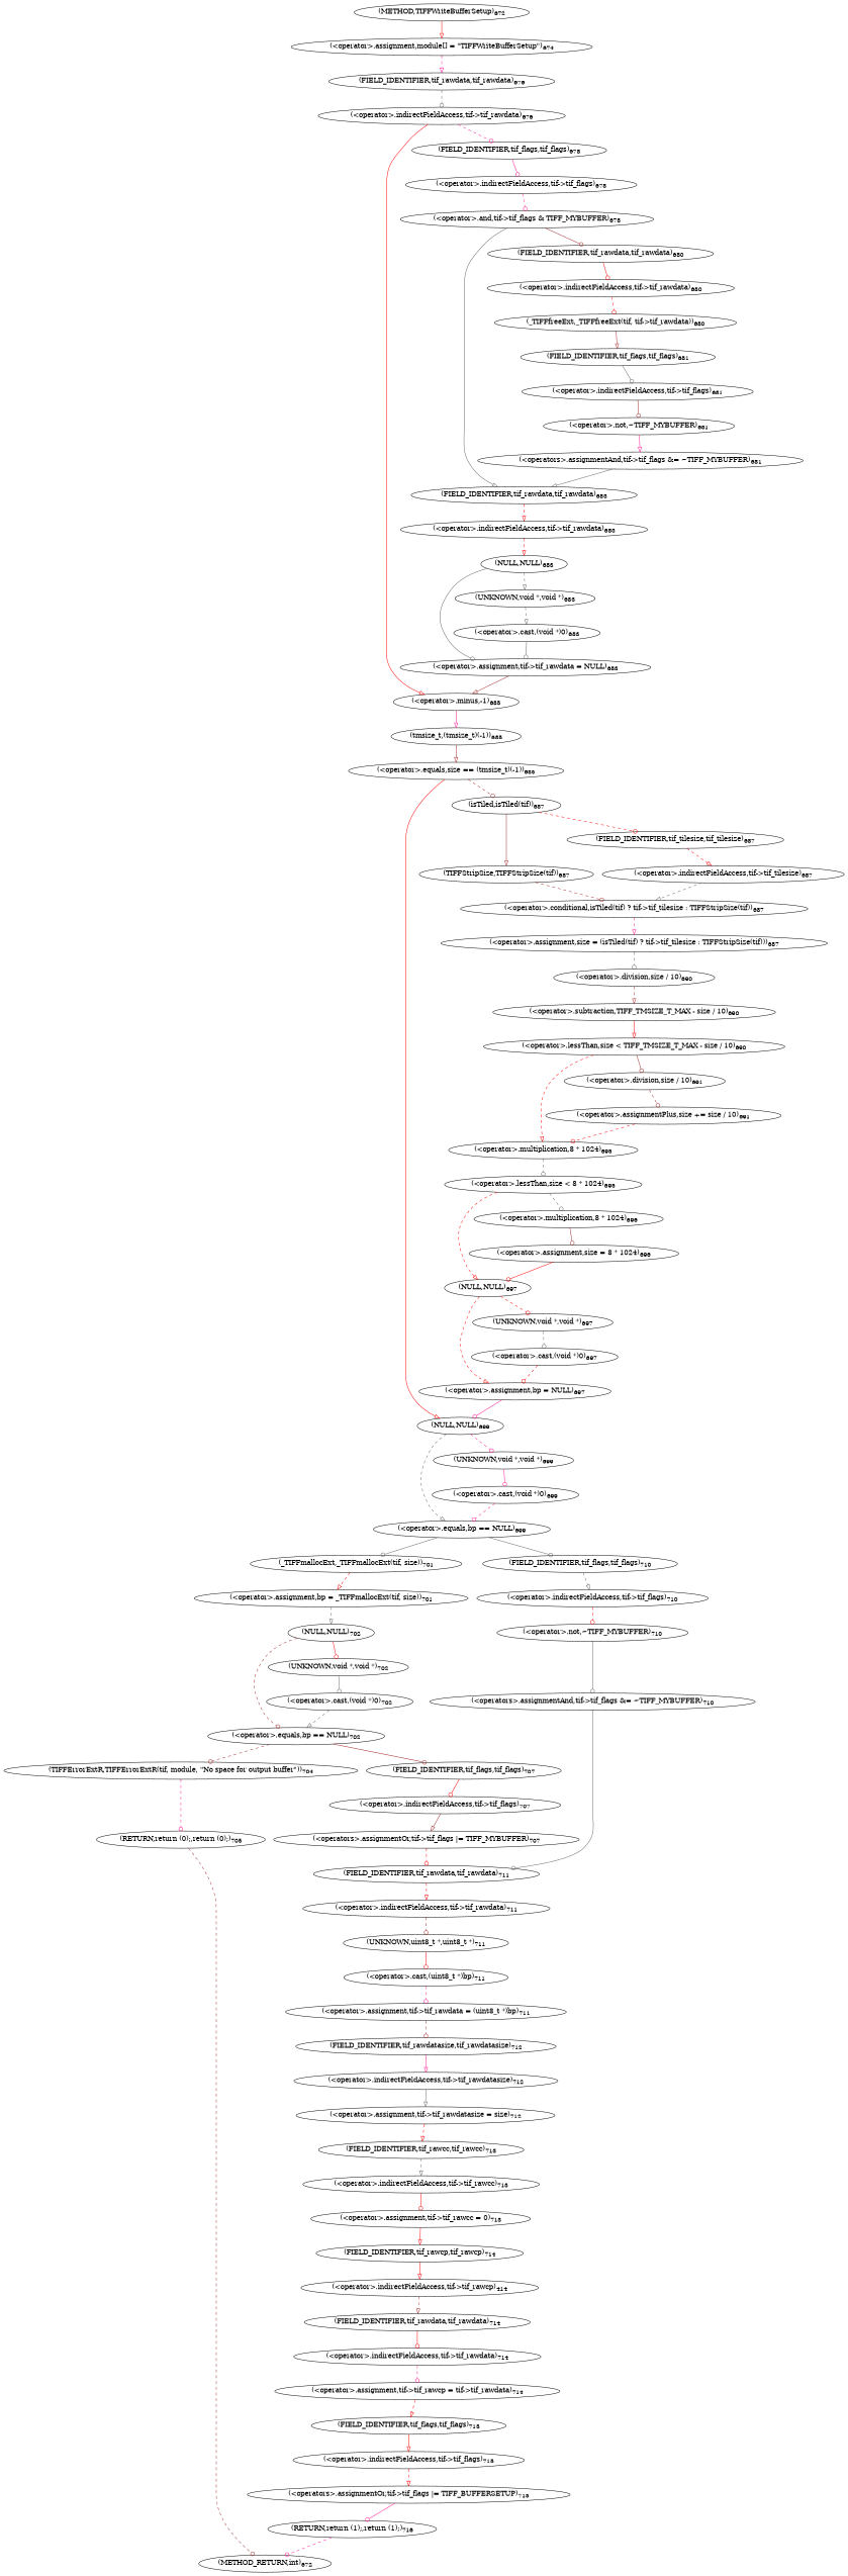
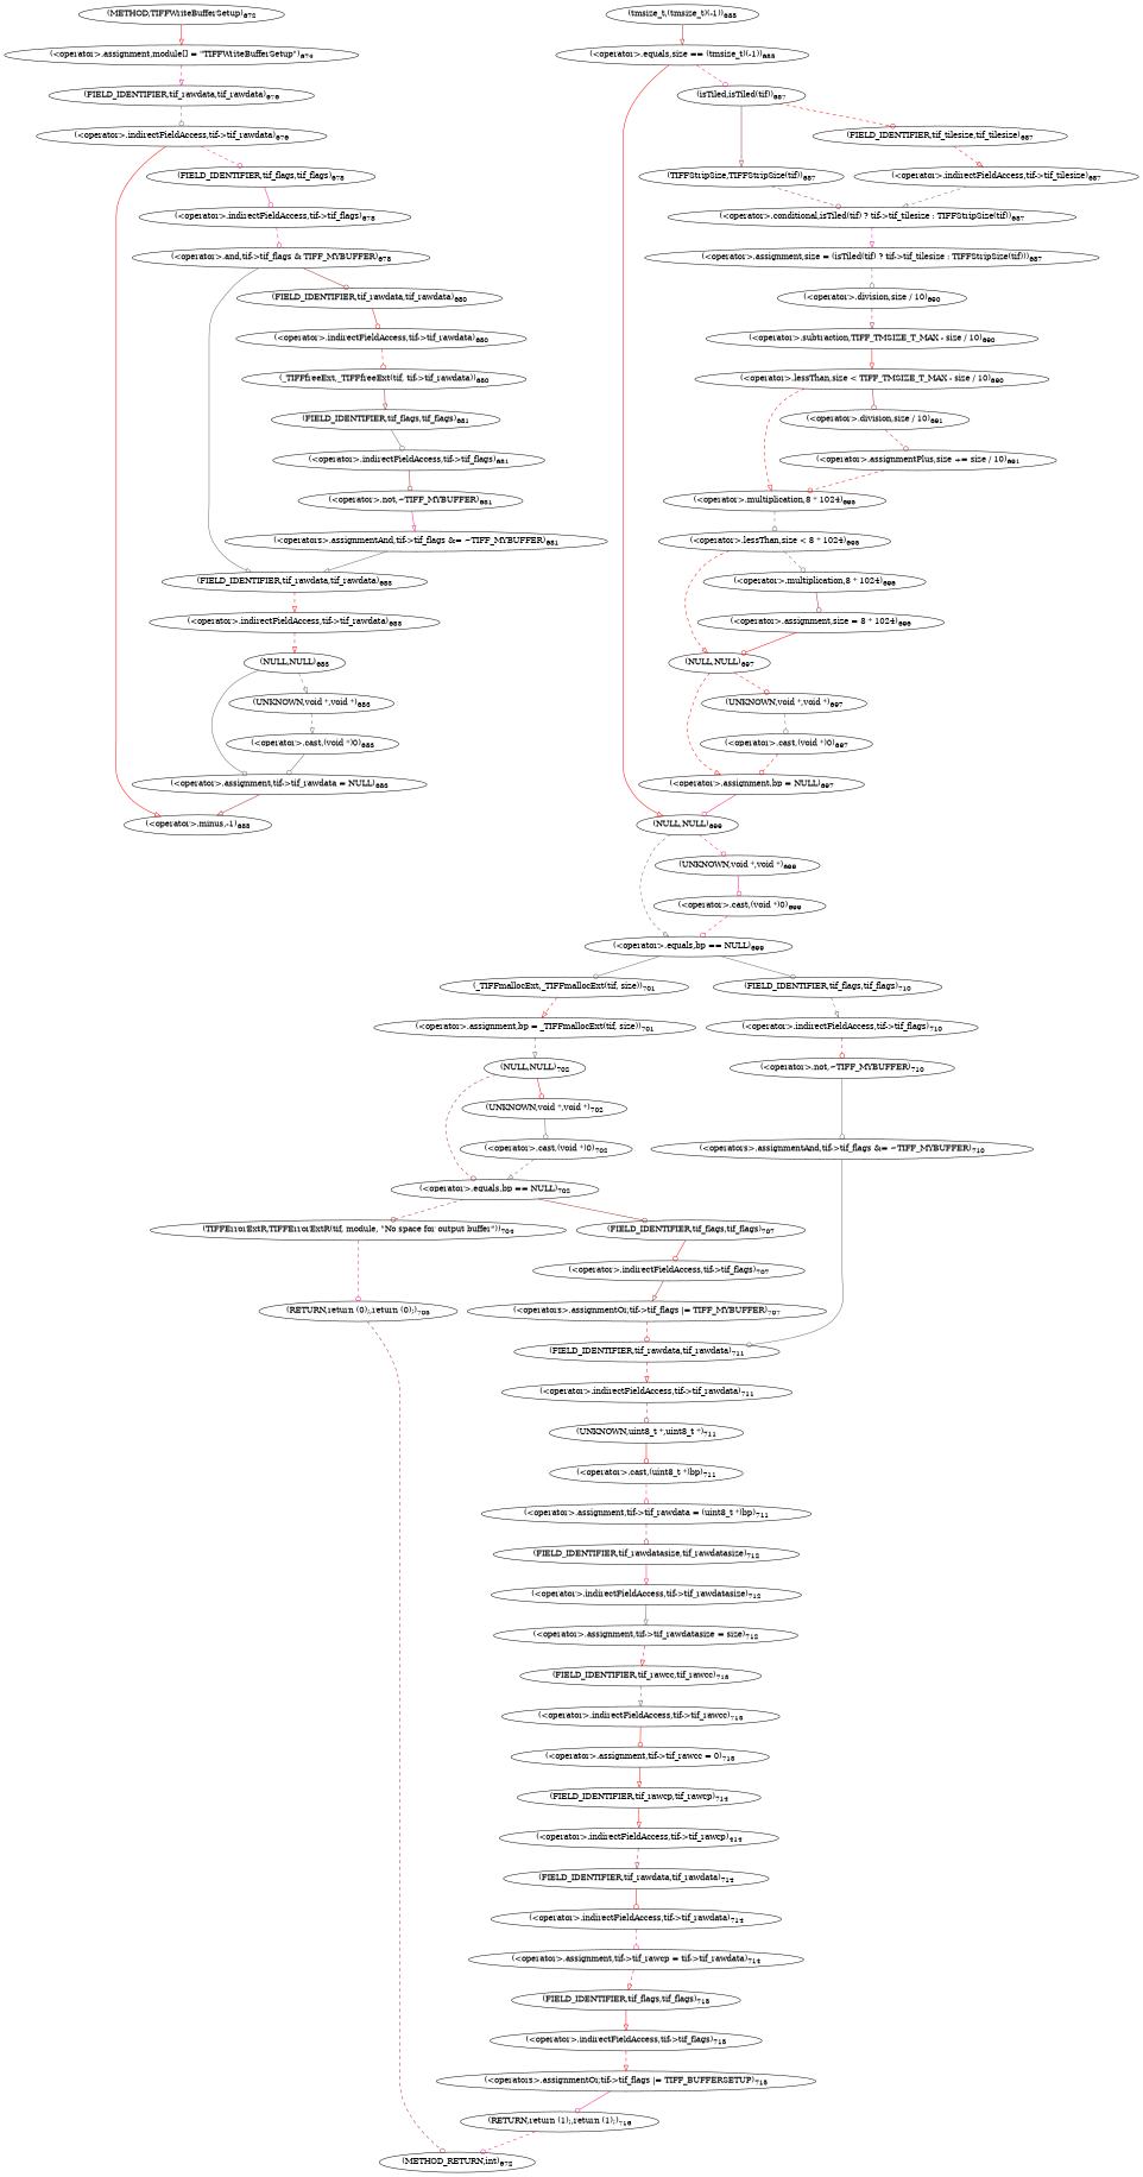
  digraph {
    edge [arrowhead=odot color=red style=dashed]
    n1 [label=<(&lt;operator&gt;.assignment,module[] = &quot;TIFFWriteBufferSetup&quot;)<SUB>674</SUB>>]
    n2 [label=<(FIELD_IDENTIFIER,tif_rawdata,tif_rawdata)<SUB>676</SUB>>]
    n3 [label=<(&lt;operator&gt;.indirectFieldAccess,tif-&gt;tif_rawdata)<SUB>676</SUB>>]
    n4 [label=<(&lt;operator&gt;.assignment,tif-&gt;tif_rawdata = (uint8_t *)bp)<SUB>711</SUB>>]
    n5 [label=<(FIELD_IDENTIFIER,tif_rawdatasize,tif_rawdatasize)<SUB>712</SUB>>]
    n6 [label=<(&lt;operator&gt;.indirectFieldAccess,tif-&gt;tif_rawdatasize)<SUB>712</SUB>>]
    n7 [label=<(&lt;operator&gt;.assignment,tif-&gt;tif_rawdatasize = size)<SUB>712</SUB>>]
    n8 [label=<(FIELD_IDENTIFIER,tif_rawcc,tif_rawcc)<SUB>713</SUB>>]
    n9 [label=<(&lt;operator&gt;.indirectFieldAccess,tif-&gt;tif_rawcc)<SUB>713</SUB>>]
    n10 [label=<(&lt;operator&gt;.assignment,tif-&gt;tif_rawcc = 0)<SUB>713</SUB>>]
    n11 [label=<(FIELD_IDENTIFIER,tif_rawcp,tif_rawcp)<SUB>714</SUB>>]
    n12 [label=<(&lt;operator&gt;.indirectFieldAccess,tif-&gt;tif_rawcp)<SUB>414</SUB>>]
    n13 [label=<(&lt;operator&gt;.assignment,tif-&gt;tif_rawcp = tif-&gt;tif_rawdata)<SUB>714</SUB>>]
    n14 [label=<(FIELD_IDENTIFIER,tif_flags,tif_flags)<SUB>715</SUB>>]
    n15 [label=<(&lt;operator&gt;.indirectFieldAccess,tif-&gt;tif_flags)<SUB>715</SUB>>]
    n16 [label=<(&lt;operators&gt;.assignmentOr,tif-&gt;tif_flags |= TIFF_BUFFERSETUP)<SUB>715</SUB>>]
    n17 [label=<(RETURN,return (1);,return (1);)<SUB>716</SUB>>]
    n18 [label=<(METHOD_RETURN,int)<SUB>672</SUB>>]
    n19 [label=<(&lt;operator&gt;.minus,-1)<SUB>685</SUB>>]
    n20 [label=<(FIELD_IDENTIFIER,tif_flags,tif_flags)<SUB>678</SUB>>]
    n21 [label=<(tmsize_t,(tmsize_t)(-1))<SUB>685</SUB>>]
    n22 [label=<(&lt;operator&gt;.indirectFieldAccess,tif-&gt;tif_flags)<SUB>678</SUB>>]
    n23 [label=<(&lt;operator&gt;.equals,size == (tmsize_t)(-1))<SUB>685</SUB>>]
    n24 [label=<(NULL,NULL)<SUB>699</SUB>>]
    n25 [label=<(isTiled,isTiled(tif))<SUB>687</SUB>>]
    n26 [label=<(&lt;operator&gt;.equals,bp == NULL)<SUB>699</SUB>>]
    n27 [label=<(UNKNOWN,void *,void *)<SUB>699</SUB>>]
    n28 [label=<(TIFFStripSize,TIFFStripSize(tif))<SUB>687</SUB>>]
    n29 [label=<(FIELD_IDENTIFIER,tif_tilesize,tif_tilesize)<SUB>687</SUB>>]
    n30 [label=<(_TIFFmallocExt,_TIFFmallocExt(tif, size))<SUB>701</SUB>>]
    n31 [label=<(FIELD_IDENTIFIER,tif_flags,tif_flags)<SUB>710</SUB>>]
    n32 [label=<(&lt;operator&gt;.assignment,bp = _TIFFmallocExt(tif, size))<SUB>701</SUB>>]
    n33 [label=<(&lt;operator&gt;.indirectFieldAccess,tif-&gt;tif_flags)<SUB>710</SUB>>]
    n34 [label=<(&lt;operator&gt;.indirectFieldAccess,tif-&gt;tif_rawdata)<SUB>711</SUB>>]
    n35 [label=<(UNKNOWN,uint8_t *,uint8_t *)<SUB>711</SUB>>]
    n36 [label=<(&lt;operator&gt;.cast,(uint8_t *)bp)<SUB>711</SUB>>]
    n37 [label=<(FIELD_IDENTIFIER,tif_rawdata,tif_rawdata)<SUB>714</SUB>>]
    n38 [label=<(&lt;operator&gt;.indirectFieldAccess,tif-&gt;tif_rawdata)<SUB>714</SUB>>]
    n39 [label=<(&lt;operator&gt;.assignment,tif-&gt;tif_rawdata = NULL)<SUB>683</SUB>>]
    n40 [label=<(&lt;operator&gt;.assignment,size = (isTiled(tif) ? tif-&gt;tif_tilesize : TIFFStripSize(tif)))<SUB>687</SUB>>]
    n41 [label=<(&lt;operator&gt;.division,size / 10)<SUB>690</SUB>>]
    n42 [label=<(&lt;operator&gt;.subtraction,TIFF_TMSIZE_T_MAX - size / 10)<SUB>690</SUB>>]
    n43 [label=<(&lt;operator&gt;.assignment,bp = NULL)<SUB>697</SUB>>]
    n44 [label=<(&lt;operator&gt;.cast,(void *)0)<SUB>699</SUB>>]
    n45 [label=<(NULL,NULL)<SUB>702</SUB>>]
    n46 [label=<(&lt;operator&gt;.equals,bp == NULL)<SUB>702</SUB>>]
    n47 [label=<(UNKNOWN,void *,void *)<SUB>702</SUB>>]
    n48 [label=<(&lt;operators&gt;.assignmentOr,tif-&gt;tif_flags |= TIFF_MYBUFFER)<SUB>707</SUB>>]
    n49 [label=<(FIELD_IDENTIFIER,tif_rawdata,tif_rawdata)<SUB>711</SUB>>]
    n50 [label=<(&lt;operator&gt;.and,tif-&gt;tif_flags &amp; TIFF_MYBUFFER)<SUB>678</SUB>>]
    n51 [label=<(FIELD_IDENTIFIER,tif_rawdata,tif_rawdata)<SUB>683</SUB>>]
    n52 [label=<(FIELD_IDENTIFIER,tif_rawdata,tif_rawdata)<SUB>680</SUB>>]
    n53 [label=<(&lt;operator&gt;.indirectFieldAccess,tif-&gt;tif_rawdata)<SUB>683</SUB>>]
    n54 [label=<(&lt;operator&gt;.indirectFieldAccess,tif-&gt;tif_rawdata)<SUB>680</SUB>>]
    n55 [label=<(NULL,NULL)<SUB>683</SUB>>]
    n56 [label=<(UNKNOWN,void *,void *)<SUB>683</SUB>>]
    n57 [label=<(&lt;operator&gt;.cast,(void *)0)<SUB>683</SUB>>]
    n58 [label=<(&lt;operator&gt;.conditional,isTiled(tif) ? tif-&gt;tif_tilesize : TIFFStripSize(tif))<SUB>687</SUB>>]
    n59 [label=<(&lt;operator&gt;.lessThan,size &lt; TIFF_TMSIZE_T_MAX - size / 10)<SUB>690</SUB>>]
    n60 [label=<(&lt;operator&gt;.multiplication,8 * 1024)<SUB>695</SUB>>]
    n61 [label=<(&lt;operator&gt;.division,size / 10)<SUB>691</SUB>>]
    n62 [label=<(&lt;operator&gt;.lessThan,size &lt; 8 * 1024)<SUB>695</SUB>>]
    n63 [label=<(&lt;operator&gt;.assignmentPlus,size += size / 10)<SUB>691</SUB>>]
    n64 [label=<(NULL,NULL)<SUB>697</SUB>>]
    n65 [label=<(&lt;operator&gt;.multiplication,8 * 1024)<SUB>696</SUB>>]
    n66 [label=<(UNKNOWN,void *,void *)<SUB>697</SUB>>]
    n67 [label=<(&lt;operator&gt;.assignment,size = 8 * 1024)<SUB>696</SUB>>]
    n68 [label=<(&lt;operator&gt;.cast,(void *)0)<SUB>697</SUB>>]
    n69 [label=<(TIFFErrorExtR,TIFFErrorExtR(tif, module, &quot;No space for output buffer&quot;))<SUB>704</SUB>>]
    n70 [label=<(FIELD_IDENTIFIER,tif_flags,tif_flags)<SUB>707</SUB>>]
    n71 [label=<(RETURN,return (0);,return (0);)<SUB>705</SUB>>]
    n72 [label=<(&lt;operator&gt;.indirectFieldAccess,tif-&gt;tif_flags)<SUB>707</SUB>>]
    n73 [label=<(&lt;operators&gt;.assignmentAnd,tif-&gt;tif_flags &amp;= ~TIFF_MYBUFFER)<SUB>710</SUB>>]
    n74 [label=<(_TIFFfreeExt,_TIFFfreeExt(tif, tif-&gt;tif_rawdata))<SUB>680</SUB>>]
    n75 [label=<(FIELD_IDENTIFIER,tif_flags,tif_flags)<SUB>681</SUB>>]
    n76 [label=<(&lt;operator&gt;.indirectFieldAccess,tif-&gt;tif_flags)<SUB>681</SUB>>]
    n77 [label=<(&lt;operators&gt;.assignmentAnd,tif-&gt;tif_flags &amp;= ~TIFF_MYBUFFER)<SUB>681</SUB>>]
    n78 [label=<(&lt;operator&gt;.indirectFieldAccess,tif-&gt;tif_tilesize)<SUB>687</SUB>>]
    n79 [label=<(&lt;operator&gt;.cast,(void *)0)<SUB>702</SUB>>]
    n80 [label=<(&lt;operator&gt;.not,~TIFF_MYBUFFER)<SUB>710</SUB>>]
    n81 [label=<(&lt;operator&gt;.not,~TIFF_MYBUFFER)<SUB>681</SUB>>]
    n82 [label=<(METHOD,TIFFWriteBufferSetup)<SUB>672</SUB>>]
    n1 -> n2 [arrowhead=onormal color=deeppink]
    n2 -> n3 [color=gray40]
    n3 -> n19 [arrowhead=onormal style=solid]
    n3 -> n20 [color=deeppink]
    n4 -> n5 [color=brown]
    n5 -> n6 [arrowhead=onormal color=deeppink style=solid]
    n6 -> n7 [arrowhead=onormal color=gray40 style=solid]
    n7 -> n8 [arrowhead=onormal]
    n8 -> n9 [arrowhead=onormal color=gray40]
    n9 -> n10 [style=solid]
    n10 -> n11 [arrowhead=onormal style=solid]
    n11 -> n12 [arrowhead=onormal style=solid]
    n12 -> n37 [arrowhead=onormal color=brown]
    n13 -> n14 [arrowhead=onormal]
    n14 -> n15 [arrowhead=onormal style=solid]
    n15 -> n16 [arrowhead=onormal]
    n16 -> n17 [color=deeppink style=solid]
    n17 -> n18 [color=deeppink]
-   n19 -> n21 [arrowhead=onormal color=deeppink style=solid]
    n20 -> n22 [color=deeppink style=solid]
    n21 -> n23 [arrowhead=onormal color=brown style=solid]
    n22 -> n50 [color=deeppink]
    n23 -> n24 [arrowhead=onormal style=solid]
-   n23 -> n25 [color=brown]
+   n23 -> n25 [color=deeppink]
    n24 -> n26 [arrowhead=onormal color=gray40]
    n24 -> n27 [color=deeppink]
    n25 -> n28 [arrowhead=onormal color=brown style=solid]
    n25 -> n29
    n26 -> n30 [color=gray40 style=solid]
    n26 -> n31 [color=gray40 style=solid]
    n27 -> n44 [color=deeppink style=solid]
    n28 -> n58 [color=brown]
    n29 -> n78 [arrowhead=onormal]
    n30 -> n32 [arrowhead=onormal]
    n31 -> n33 [arrowhead=onormal color=gray40]
    n32 -> n45 [arrowhead=onormal color=gray40]
    n33 -> n80
    n34 -> n35 [color=brown]
    n35 -> n36 [style=solid]
    n36 -> n4 [color=deeppink]
    n37 -> n38 [style=solid]
    n38 -> n13 [color=deeppink]
    n39 -> n19 [arrowhead=onormal color=brown style=solid]
    n40 -> n41 [color=gray40]
    n41 -> n42 [arrowhead=onormal color=brown]
    n42 -> n59 [arrowhead=onormal style=solid]
    n43 -> n24 [color=deeppink style=solid]
    n44 -> n26 [color=deeppink]
    n45 -> n46 [color=brown]
    n45 -> n47 [style=solid]
    n46 -> n69 [color=brown]
    n46 -> n70 [color=brown style=solid]
    n47 -> n79 [color=gray40 style=solid]
    n48 -> n49
    n49 -> n34 [arrowhead=onormal]
    n50 -> n51 [arrowhead=onormal color=gray40 style=solid]
    n50 -> n52 [color=brown style=solid]
    n51 -> n53 [arrowhead=onormal]
    n52 -> n54 [style=solid]
    n53 -> n55 [arrowhead=onormal]
    n54 -> n74
    n55 -> n39 [color=gray40 style=solid]
    n55 -> n56 [arrowhead=onormal color=gray40]
    n56 -> n57 [arrowhead=onormal color=gray40]
    n57 -> n39 [color=gray40 style=solid]
    n58 -> n40 [arrowhead=onormal color=deeppink]
    n59 -> n60 [arrowhead=onormal]
    n59 -> n61 [color=brown style=solid]
    n60 -> n62 [color=gray40]
    n61 -> n63 [color=brown]
    n62 -> n64 [arrowhead=onormal]
    n62 -> n65 [color=gray40]
    n63 -> n60
    n64 -> n43 [arrowhead=onormal]
    n64 -> n66
    n65 -> n67 [color=brown style=solid]
    n66 -> n68 [color=gray40]
    n67 -> n64 [style=solid]
    n68 -> n43
    n69 -> n71 [color=deeppink]
    n70 -> n72 [style=solid]
    n71 -> n18 [color=brown]
    n72 -> n48 [arrowhead=onormal color=brown style=solid]
    n73 -> n49 [color=gray40 style=solid]
    n74 -> n75 [arrowhead=onormal color=brown style=solid]
    n75 -> n76 [color=gray40 style=solid]
    n76 -> n81 [color=brown style=solid]
    n77 -> n51 [arrowhead=onormal color=gray40 style=solid]
    n78 -> n58 [arrowhead=onormal color=gray40]
    n79 -> n46 [arrowhead=onormal color=gray40]
    n80 -> n73 [color=gray40 style=solid]
    n81 -> n77 [arrowhead=onormal color=deeppink style=solid]
    n82 -> n1 [arrowhead=onormal style=solid]
  }
